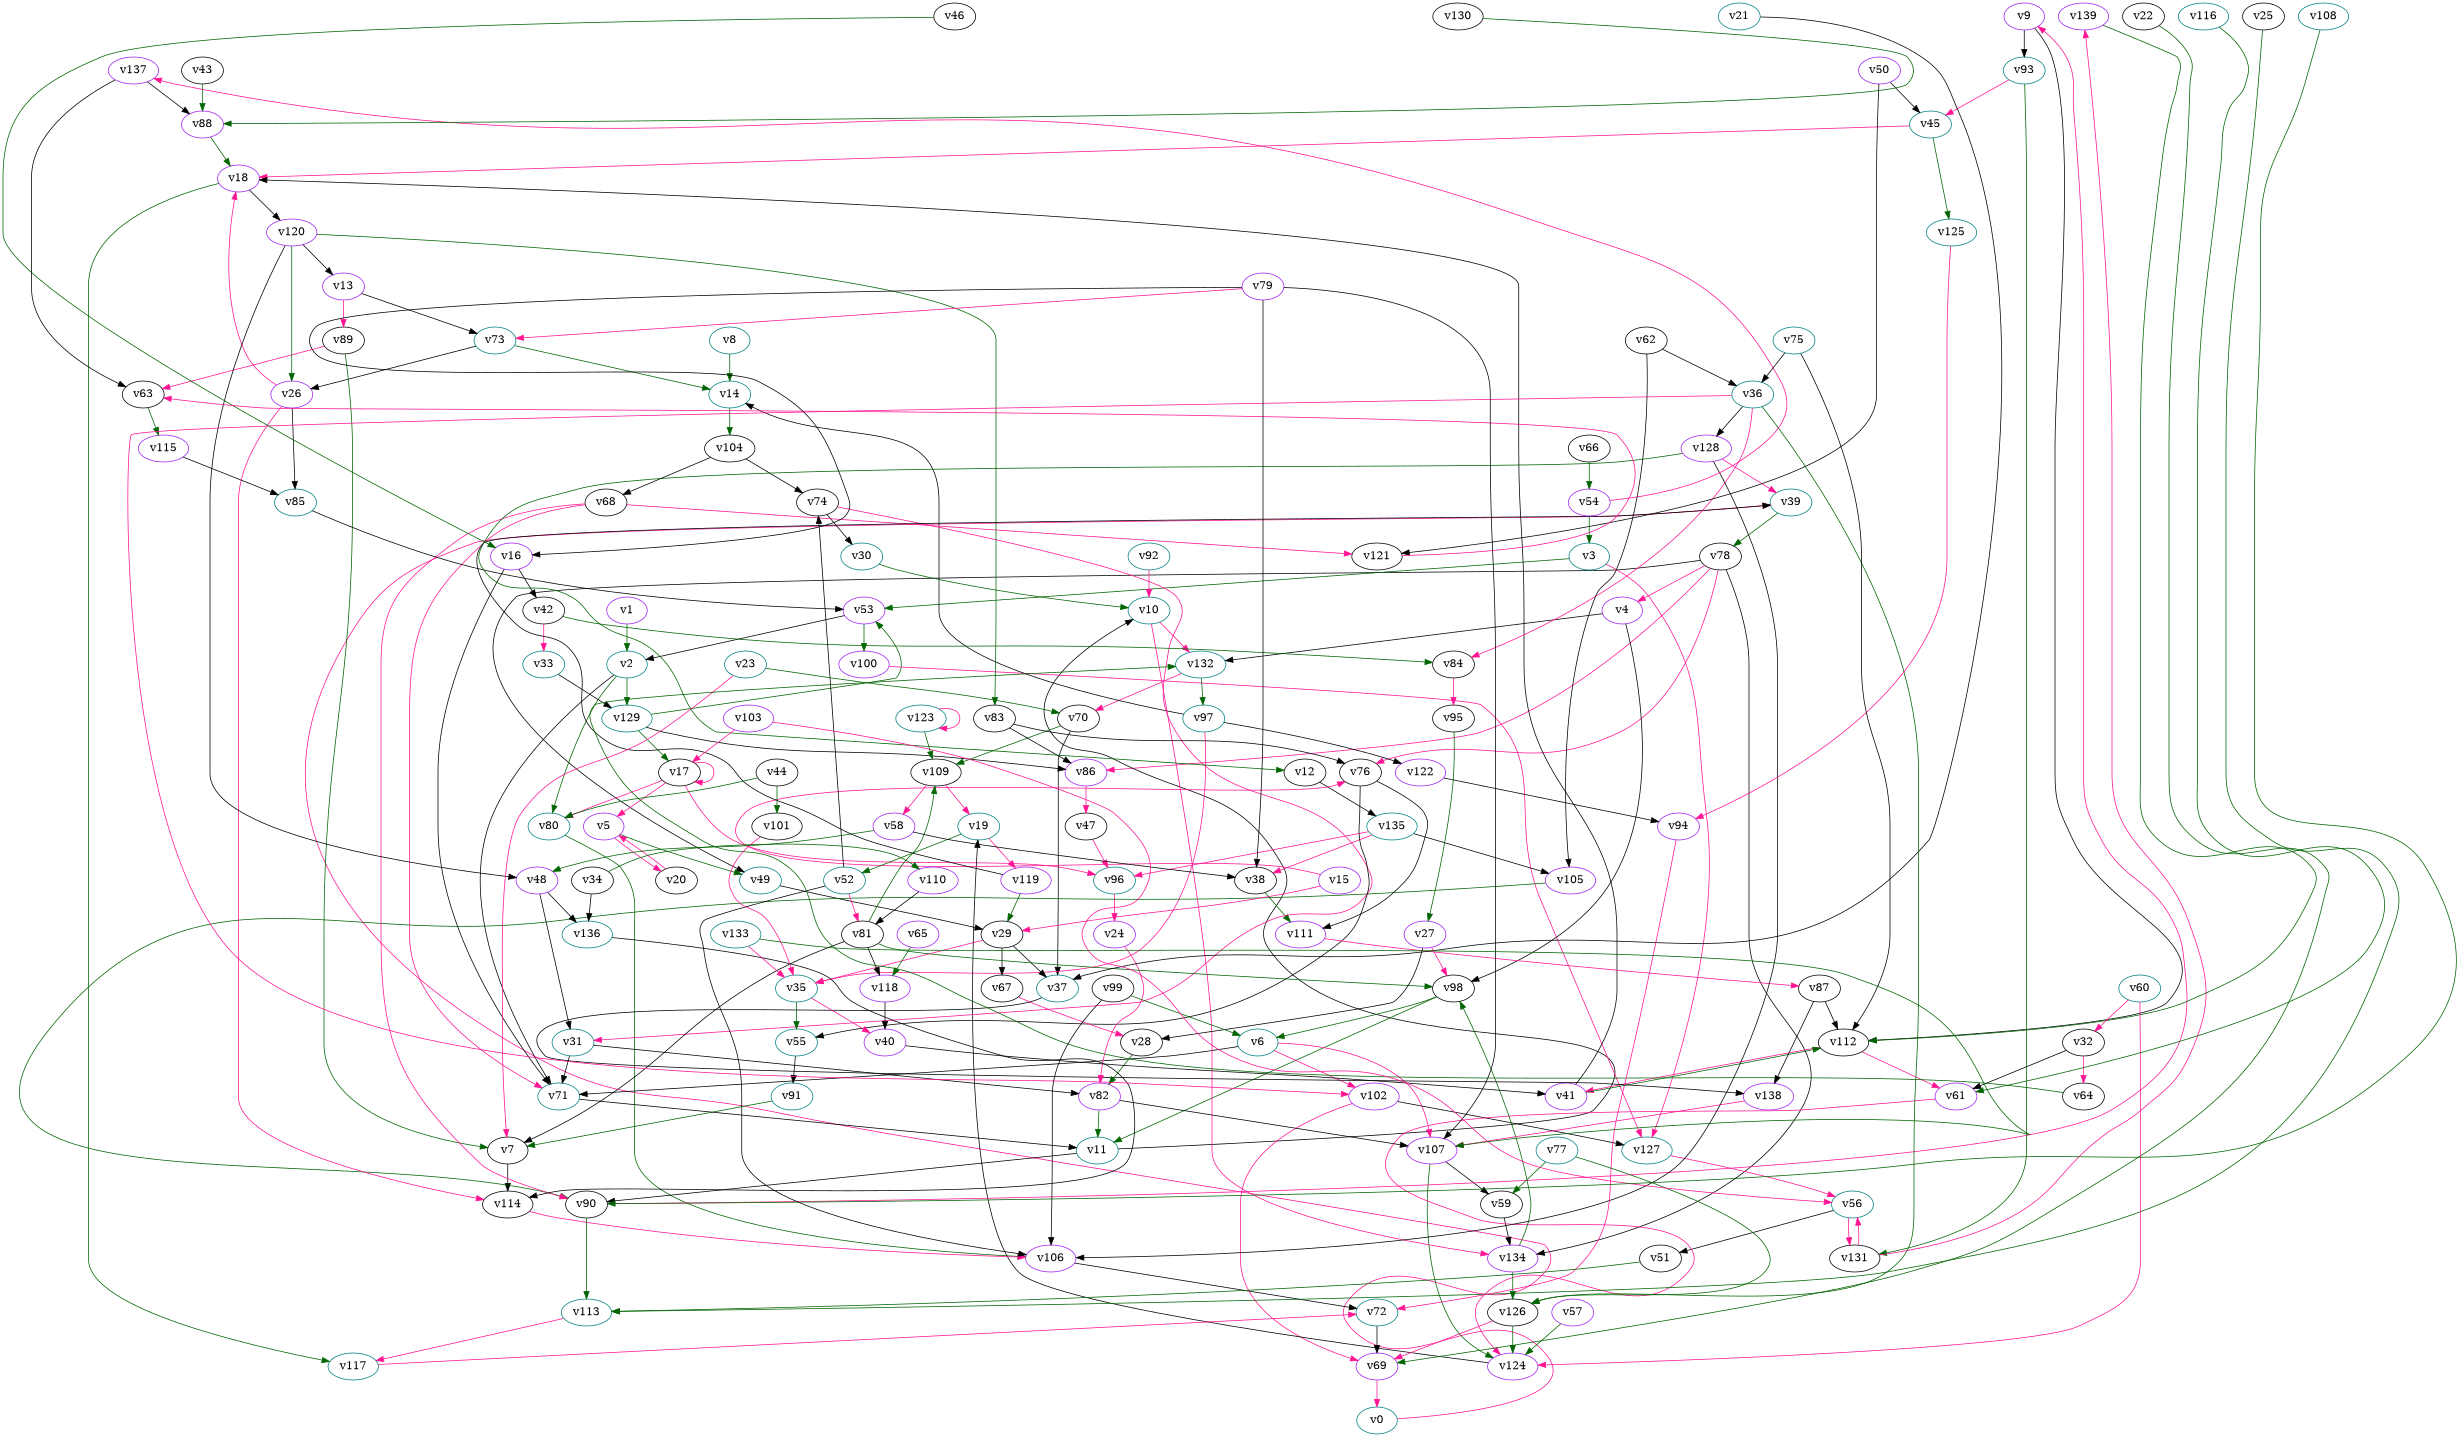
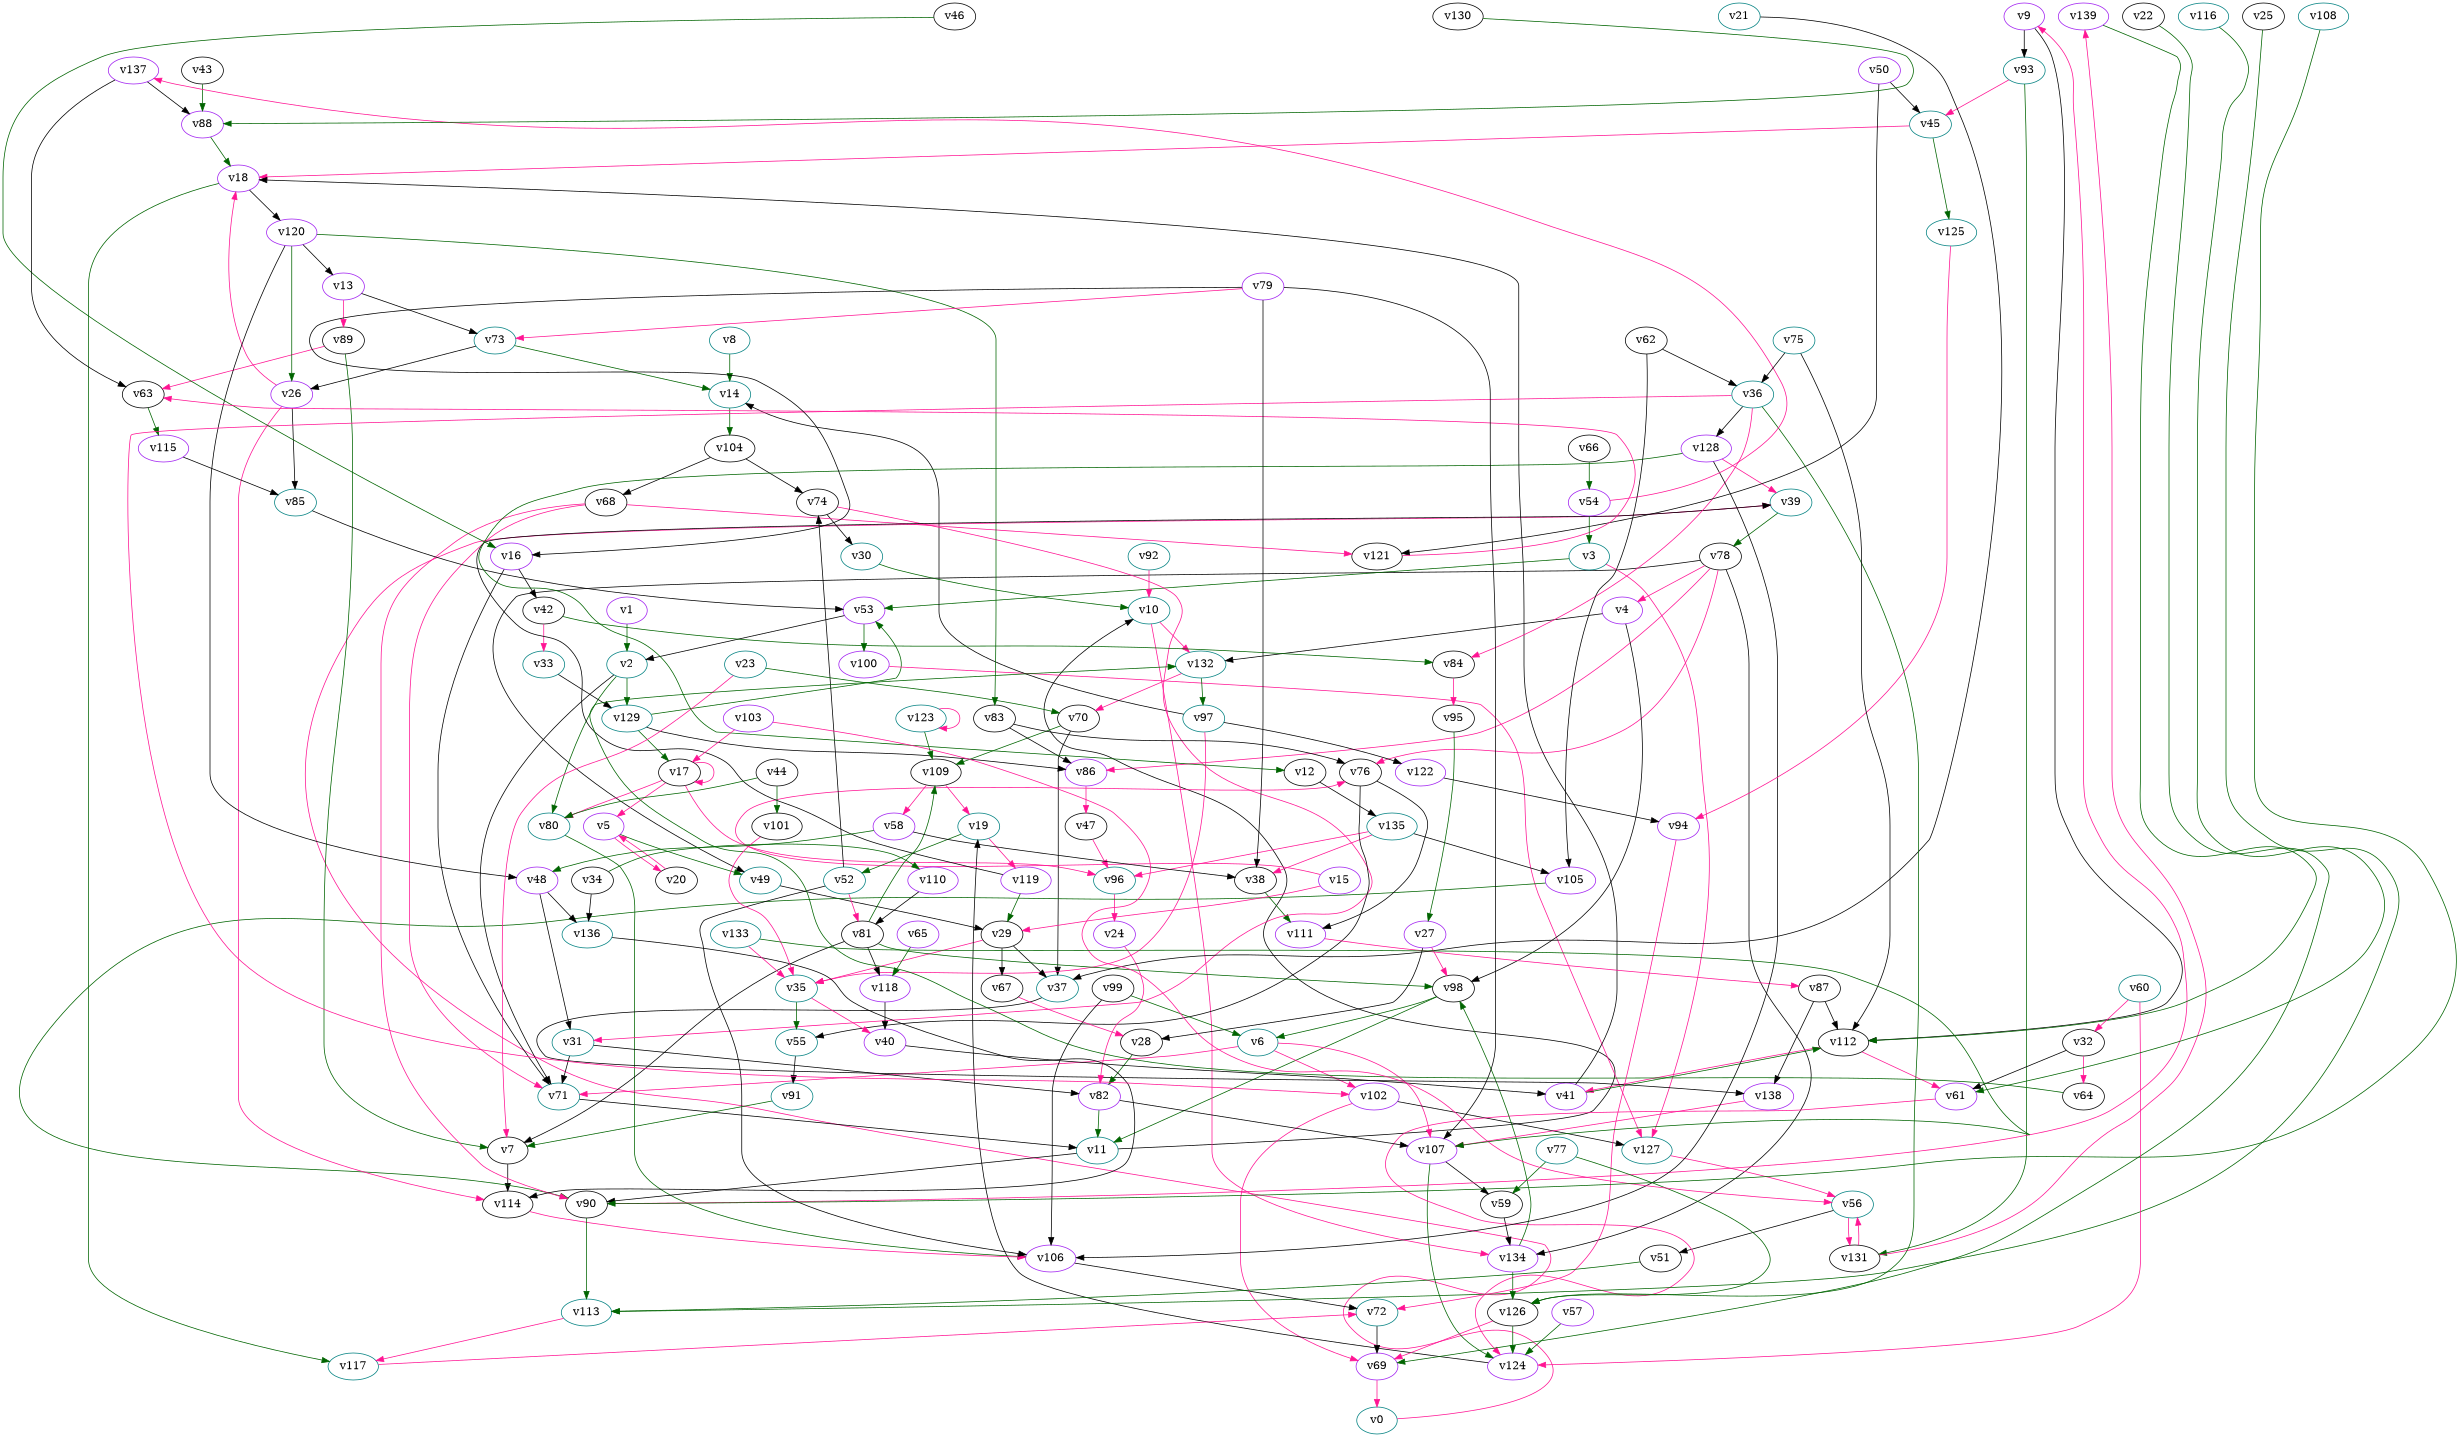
  digraph {
    node [color=teal player=0]
    edge [color=black]
    v0 [player=1]
    v39 [player=1]
    v78 [color=black player=1]
    v1 [color=purple]
    v2
    v71 [player=1]
    v80
    v129 [player=1]
    v11
    v106 [color=purple]
    v53 [color=purple player=1]
    v17 [color=black]
    v86 [color=purple]
    v3 [player=1]
    v127 [player=1]
    v100 [color=purple]
    v56 [player=1]
    v4 [color=purple]
    v98 [color=black]
    v132 [player=1]
    v6
    v70 [color=black]
    v97
    v5 [color=purple]
    v20 [color=black player=1]
    v49 [player=1]
    v29 [color=black]
    v102 [color=purple player=1]
    v107 [color=purple]
    v69 [color=purple]
    v124 [color=purple]
    v59 [color=black]
    v7 [color=black]
    v114 [color=black player=1]
    v8 [player=1]
    v14 [player=1]
    v104 [color=black player=1]
    v9 [color=purple]
    v93 [player=1]
    v112 [color=black]
    v45 [player=1]
    v131 [color=black player=1]
    v61 [color=purple player=1]
    v41 [color=purple]
    v10 [player=1]
    v134 [color=purple player=1]
    v126 [color=black]
    v90 [color=black player=1]
    v113
    v12 [color=black]
    v135
    v96 [player=1]
    v38 [color=black player=1]
    v105 [color=purple player=1]
    v13 [color=purple player=1]
    v73
    v89 [color=black]
    v26 [color=purple]
    v63 [color=black]
    v74 [color=black]
    v68 [color=black player=1]
    v15 [color=purple]
    v76 [color=black]
    v37
    v35
    v67 [color=black]
    v55
    v111 [color=purple player=1]
    v16 [color=purple player=1]
    v42 [color=black player=1]
    v33
    v84 [color=black player=1]
    v24 [color=purple player=1]
    v18 [color=purple]
    v117
    v120 [color=purple player=1]
    v72
    v48 [color=purple player=1]
    v83 [color=black]
    v19 [player=1]
    v52 [player=1]
    v119 [color=purple]
    v81 [color=black]
    v21
    v138 [color=purple]
    v22 [color=black]
    v23 [player=1]
    v109 [color=black]
    v82 [color=purple]
    v25 [color=black player=1]
    v85
    v27 [color=purple player=1]
    v28 [color=black]
    v40 [color=purple]
    v30
    v31
    v32 [color=black]
    v64 [color=black player=1]
    v34 [color=black]
    v110 [color=purple]
    v136 [player=1]
    v91 [player=1]
    v36 [player=1]
    v128 [color=purple player=1]
    v95 [color=black]
    v87 [color=black player=1]
    v43 [color=black]
    v88 [color=purple]
    v44 [color=black player=1]
    v101 [color=black player=1]
    v125 [player=1]
    v94 [color=purple]
    v46 [color=black]
    v47 [color=black]
    v50 [color=purple]
    v121 [color=black]
    v51 [color=black player=1]
    v118 [color=purple]
    v54 [color=purple]
    v137 [color=purple]
    v139 [color=purple player=1]
    v57 [color=purple player=1]
    v58 [color=purple]
    v60
    v62 [color=black]
    v115 [color=purple]
    v65 [color=purple]
    v66 [color=black]
    v75
    v77 [player=1]
    v79 [color=purple]
    v92 [player=1]
    v122 [color=purple]
    v99 [color=black]
    v103 [color=purple]
    v108 [player=1]
    v116
    v123 [player=1]
    v130 [color=black]
    v133 [player=1]
    v0 -> v39 [color=deeppink constraint="t >= 1"]
    v39 -> v78 [color=darkgreen]
    v78 -> v86 [color=deeppink]
    v78 -> v4 [color=deeppink]
    v78 -> v49 [constraint="t mod 2 == 1"]
    v78 -> v134
    v78 -> v76 [color=deeppink]
    v1 -> v2 [color=darkgreen]
    v2 -> v71
    v2 -> v80 [color=darkgreen]
    v2 -> v129 [color=darkgreen]
    v71 -> v11
    v80 -> v106 [color=darkgreen]
    v129 -> v53 [color=darkgreen]
    v129 -> v17 [color=darkgreen]
    v129 -> v86
    v11 -> v10 [constraint="t < 14"]
    v11 -> v90
    v106 -> v72
    v53 -> v2
    v53 -> v100 [color=darkgreen]
    v17 -> v80 [color=deeppink]
    v17 -> v17 [color=deeppink]
    v17 -> v5 [color=deeppink]
    v17 -> v96 [color=deeppink]
    v86 -> v47 [color=deeppink]
    v3 -> v53 [color=darkgreen]
    v3 -> v127 [color=deeppink]
    v127 -> v56 [color=deeppink]
    v100 -> v127 [color=deeppink constraint="t >= 1"]
    v56 -> v131 [color=deeppink]
    v56 -> v51
    v4 -> v98
    v4 -> v132
    v98 -> v11 [color=darkgreen]
    v98 -> v6 [color=darkgreen]
    v132 -> v70 [color=deeppink]
    v132 -> v97 [color=darkgreen]
-   v6 -> v71
+   v6 -> v71 [color=deeppink]
    v6 -> v102 [color=deeppink]
    v6 -> v107 [color=deeppink]
    v70 -> v37
    v70 -> v109 [color=darkgreen]
    v97 -> v14
    v97 -> v35 [color=deeppink]
    v97 -> v122
    v5 -> v20 [color=deeppink]
    v5 -> v49 [color=darkgreen]
    v20 -> v5 [color=deeppink constraint="t >= 5"]
    v49 -> v29
    v29 -> v37
    v29 -> v35 [color=deeppink]
    v29 -> v67
    v102 -> v127
    v102 -> v69 [color=deeppink]
    v107 -> v124 [color=darkgreen]
    v107 -> v59
    v69 -> v0 [color=deeppink]
    v124 -> v19
    v59 -> v134
    v7 -> v114
    v114 -> v106 [color=deeppink]
    v8 -> v14 [color=darkgreen]
    v14 -> v104 [color=darkgreen]
    v104 -> v74
    v104 -> v68
    v9 -> v93
    v9 -> v112 [constraint="t mod 5 == 0"]
    v93 -> v45 [color=deeppink]
    v93 -> v131 [color=darkgreen]
    v112 -> v61 [color=deeppink]
    v112 -> v41 [color=deeppink]
    v45 -> v18 [color=deeppink]
    v45 -> v125 [color=darkgreen]
    v131 -> v56 [color=deeppink]
    v131 -> v139 [color=deeppink constraint="t < 10"]
    v61 -> v124 [color=deeppink constraint="t < 12"]
    v41 -> v112 [color=darkgreen constraint="t mod 2 == 1"]
    v41 -> v18
    v10 -> v132 [color=deeppink]
    v10 -> v134 [color=deeppink]
    v134 -> v98 [color=darkgreen]
    v134 -> v126 [color=darkgreen]
    v126 -> v69 [color=deeppink]
    v126 -> v124 [color=darkgreen]
    v90 -> v9 [color=deeppink constraint="t < 5"]
    v90 -> v113 [color=darkgreen]
    v113 -> v117 [color=deeppink]
    v12 -> v135
    v135 -> v96 [color=deeppink]
    v135 -> v38 [color=deeppink]
    v135 -> v105
    v96 -> v24 [color=deeppink]
    v38 -> v111 [color=darkgreen]
    v105 -> v90 [color=darkgreen constraint="t mod 4 == 2"]
    v13 -> v73
    v13 -> v89 [color=deeppink]
    v73 -> v14 [color=darkgreen]
    v73 -> v26
    v89 -> v7 [color=darkgreen]
    v89 -> v63 [color=deeppink]
    v26 -> v114 [color=deeppink]
    v26 -> v18 [color=deeppink]
    v26 -> v85
    v63 -> v115 [color=darkgreen]
    v74 -> v30
    v74 -> v31 [color=deeppink constraint="t < 14"]
    v68 -> v71 [color=deeppink]
    v68 -> v90 [color=deeppink]
    v68 -> v121 [color=deeppink]
    v15 -> v29 [color=deeppink]
    v15 -> v76 [color=deeppink constraint="t mod 4 == 1"]
    v76 -> v55
    v76 -> v111
    v37 -> v138 [constraint="t mod 2 == 1"]
    v35 -> v55 [color=darkgreen]
    v35 -> v40 [color=deeppink]
    v67 -> v28 [color=deeppink]
    v55 -> v91
    v111 -> v87 [color=deeppink constraint="t < 5"]
    v16 -> v71
    v16 -> v42
    v42 -> v33 [color=deeppink]
    v42 -> v84 [color=darkgreen]
    v33 -> v129
    v84 -> v95 [color=deeppink]
    v24 -> v82 [color=deeppink]
    v18 -> v117 [color=darkgreen]
    v18 -> v120
    v117 -> v72 [color=deeppink constraint="t < 9"]
    v120 -> v13
    v120 -> v26 [color=darkgreen]
    v120 -> v48
    v120 -> v83 [color=darkgreen]
    v72 -> v69
    v48 -> v31
    v48 -> v136
    v83 -> v86
    v83 -> v76
    v19 -> v52 [color=darkgreen]
    v19 -> v119 [color=deeppink]
    v52 -> v106
    v52 -> v74
    v52 -> v81 [color=deeppink]
    v119 -> v39 [constraint="t >= 2"]
    v119 -> v29 [color=darkgreen]
    v81 -> v98 [color=darkgreen]
    v81 -> v7
    v81 -> v109 [color=darkgreen]
    v81 -> v118
    v21 -> v37 [constraint="t < 11"]
    v138 -> v107 [color=deeppink]
    v22 -> v69 [color=darkgreen constraint="t < 7"]
    v23 -> v70 [color=darkgreen]
    v23 -> v7 [color=deeppink]
    v109 -> v19 [color=deeppink]
    v109 -> v58 [color=deeppink]
    v82 -> v11 [color=darkgreen]
    v82 -> v107
    v25 -> v113 [color=darkgreen constraint="t >= 1"]
    v85 -> v53
    v27 -> v98 [color=deeppink]
    v27 -> v28
    v28 -> v82 [color=darkgreen]
    v40 -> v41
    v30 -> v10 [color=darkgreen]
    v31 -> v71
    v31 -> v82
    v32 -> v61
    v32 -> v64 [color=deeppink]
    v64 -> v132 [color=darkgreen constraint="t >= 1"]
    v34 -> v110 [color=darkgreen constraint="t mod 5 == 1"]
    v34 -> v136
    v110 -> v81
    v136 -> v114 [constraint="t mod 4 == 1"]
    v91 -> v7 [color=darkgreen]
    v36 -> v102 [color=deeppink constraint="t mod 4 == 3"]
    v36 -> v126 [color=darkgreen]
    v36 -> v84 [color=deeppink]
    v36 -> v128
    v128 -> v39 [color=deeppink]
    v128 -> v106
    v128 -> v12 [color=darkgreen constraint="t mod 2 == 0"]
    v95 -> v27 [color=darkgreen]
    v87 -> v112
    v87 -> v138
    v43 -> v88 [color=darkgreen]
    v88 -> v18 [color=darkgreen]
    v44 -> v80 [color=darkgreen]
    v44 -> v101 [color=darkgreen]
    v101 -> v35 [color=deeppink]
    v125 -> v94 [color=deeppink]
    v94 -> v72 [color=deeppink]
    v46 -> v16 [color=darkgreen constraint="t < 9"]
    v47 -> v96 [color=deeppink]
    v50 -> v45
    v50 -> v121
    v121 -> v63 [color=deeppink constraint="t < 15"]
    v51 -> v113 [color=darkgreen]
    v118 -> v40
    v54 -> v3 [color=darkgreen]
    v54 -> v137 [color=deeppink constraint="t >= 2"]
    v137 -> v63
    v137 -> v88
    v139 -> v112 [color=darkgreen constraint="t >= 1"]
    v57 -> v124 [color=darkgreen]
    v58 -> v38
    v58 -> v48 [color=darkgreen]
    v60 -> v124 [color=deeppink]
    v60 -> v32 [color=deeppink]
    v62 -> v105
    v62 -> v36
    v115 -> v85
    v65 -> v118 [color=darkgreen]
    v66 -> v54 [color=darkgreen]
    v75 -> v112
    v75 -> v36
    v77 -> v59 [color=darkgreen]
    v77 -> v126 [color=darkgreen]
    v79 -> v107
    v79 -> v38
    v79 -> v73 [color=deeppink]
    v79 -> v16 [constraint="t mod 2 == 0"]
    v92 -> v10 [color=deeppink]
    v122 -> v94
    v99 -> v106
    v99 -> v6 [color=darkgreen]
    v103 -> v17 [color=deeppink]
    v103 -> v56 [color=deeppink constraint="t < 11"]
    v108 -> v90 [color=darkgreen constraint="t mod 2 == 0"]
    v116 -> v61 [color=darkgreen constraint="t >= 5"]
    v123 -> v109 [color=darkgreen]
    v123 -> v123 [color=deeppink]
    v130 -> v88 [color=darkgreen constraint="t mod 5 == 4"]
    v133 -> v107 [color=darkgreen constraint="t < 10"]
    v133 -> v35 [color=deeppink]
  }
